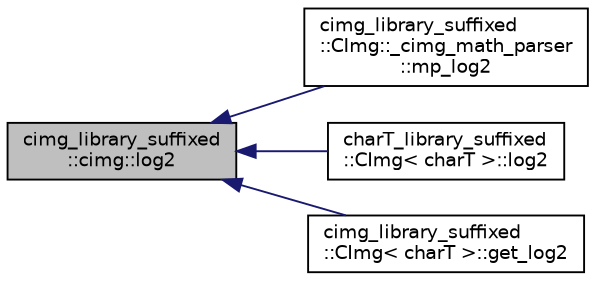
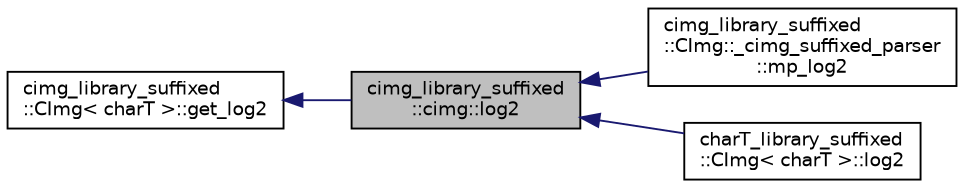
  digraph {
    rankdir=LR
    node [color=black fillcolor=white fontname=Helvetica fontsize=10 shape=record style=filled]
    edge [color=midnightblue dir=back fontname=Helvetica fontsize=10 labelfontname=Helvetica labelfontsize=10 style=solid]
    n1 [fillcolor=grey75 fontcolor=black height=0.2 label="cimg_library_suffixed\l::cimg::log2" width=0.4]
-   n2 [height=0.2 label="cimg_library_suffixed\l::CImg::_cimg_math_parser\l::mp_log2" width=0.4]
+   n2 [height=0.2 label="cimg_library_suffixed\l::CImg::_cimg_suffixed_parser\l::mp_log2" width=0.4]
    n3 [height=0.2 label="charT_library_suffixed\l::CImg\< charT \>::log2" width=0.4]
    n4 [height=0.2 label="cimg_library_suffixed\l::CImg\< charT \>::get_log2" width=0.4]
    n1 -> n2
    n1 -> n3
-   n1 -> n4
+   n4 -> n1
  }
